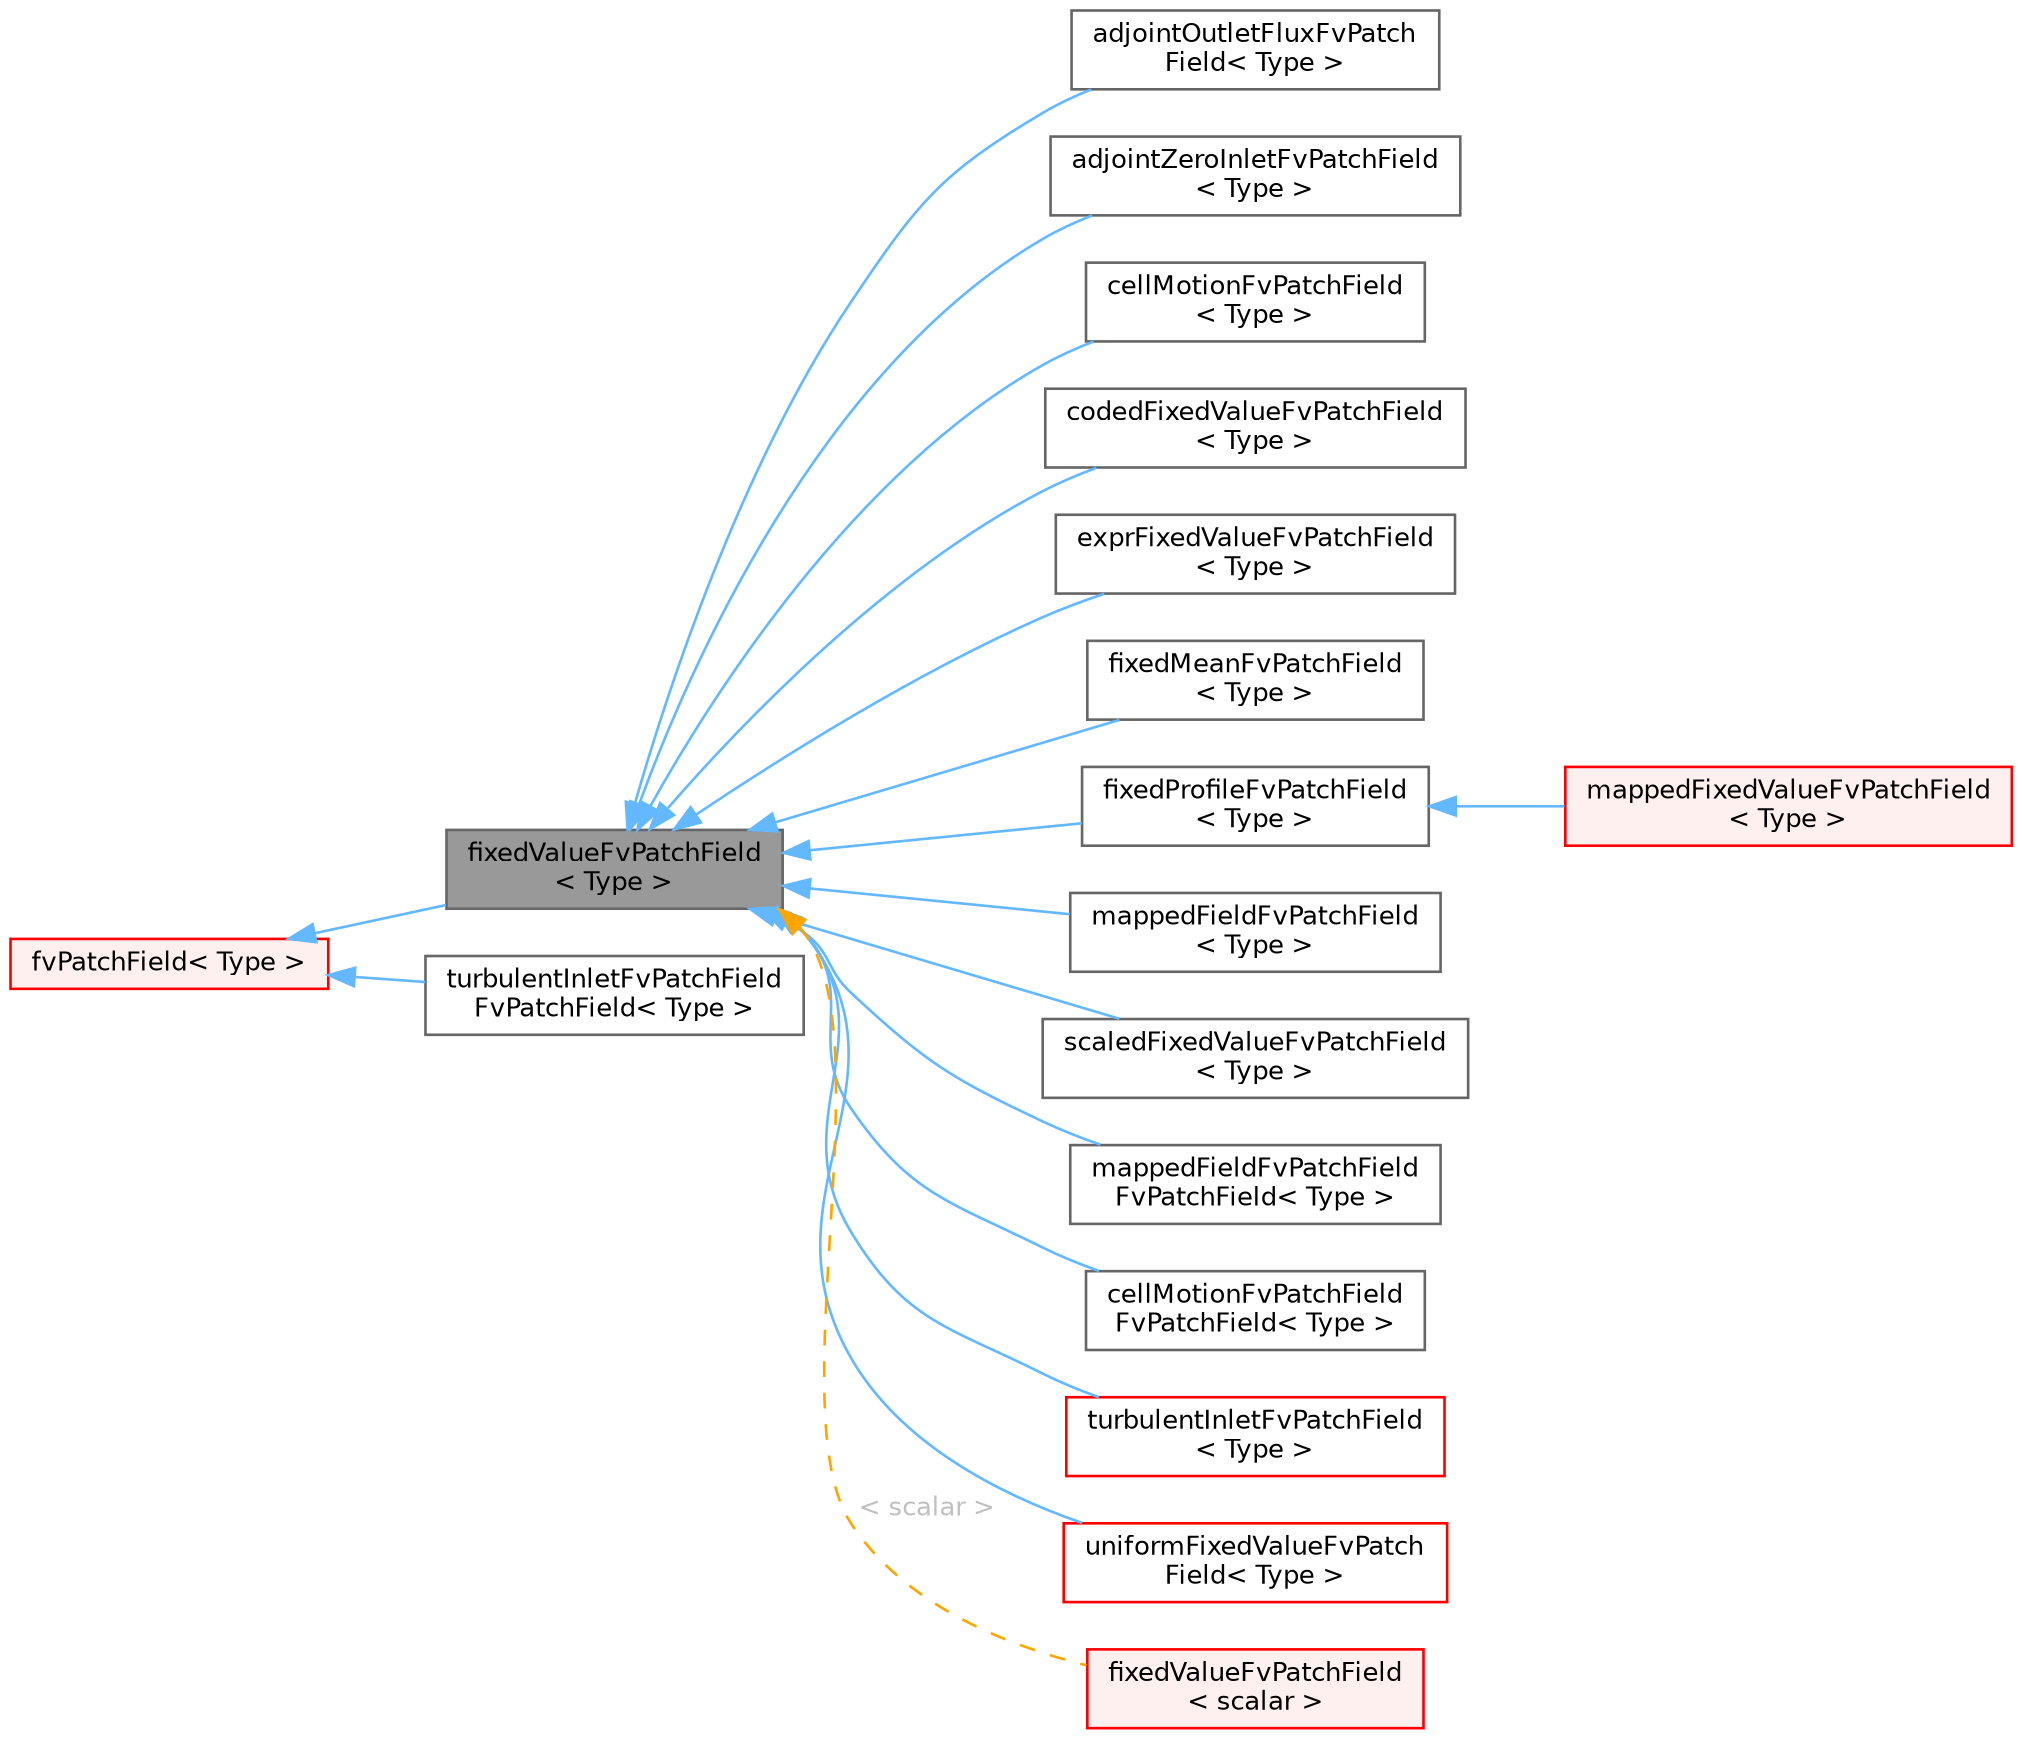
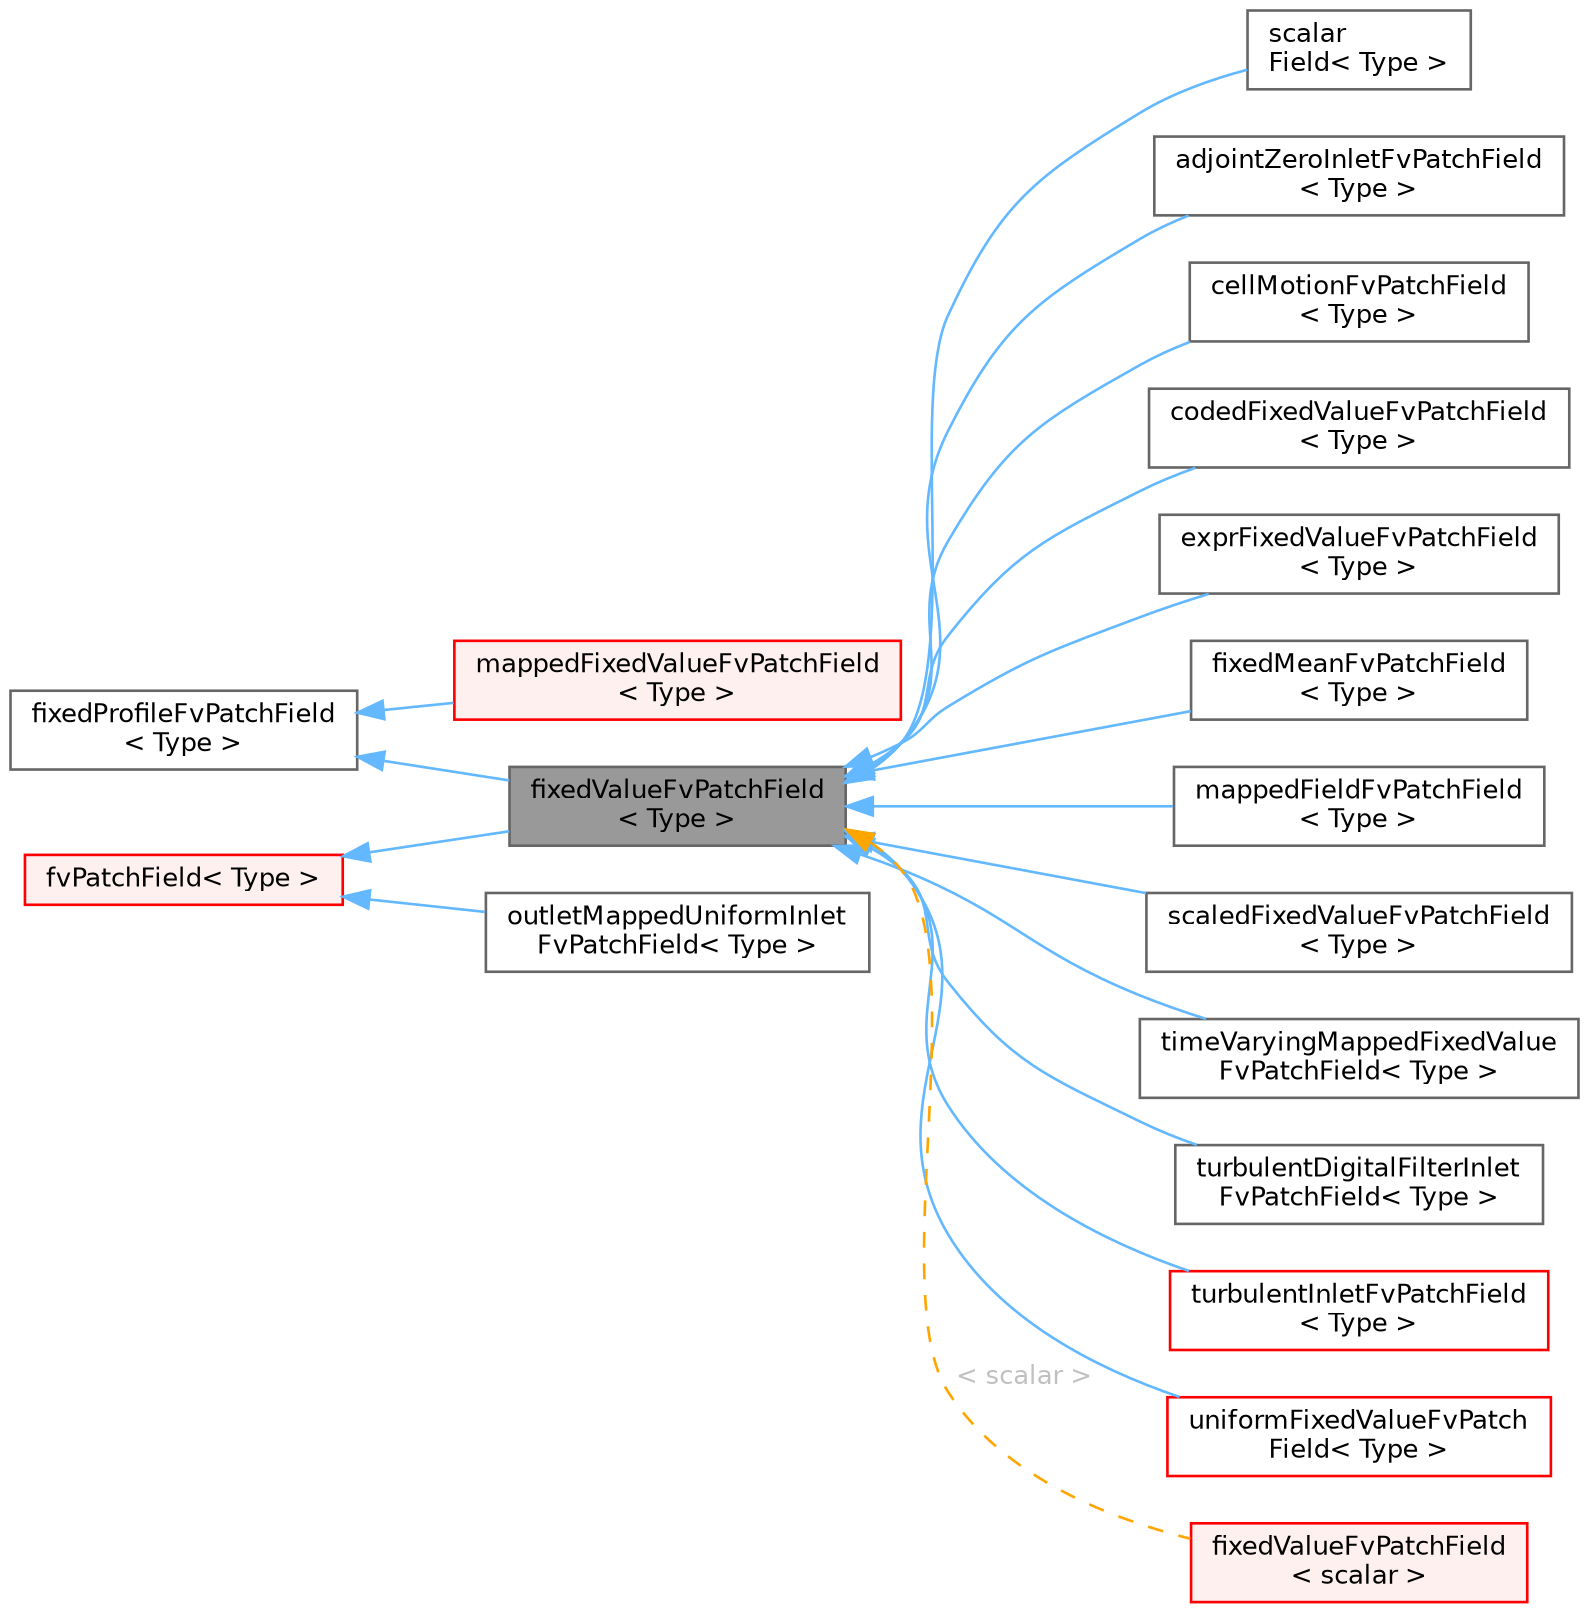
  digraph {
    rankdir=LR
    node [color=gray40 fillcolor=white fontname=Helvetica fontsize=10 shape=box style=filled]
    edge [color=steelblue1 dir=back fontname=Helvetica fontsize=10 labelfontname=Helvetica labelfontsize=10 style=solid]
    n1 [fillcolor=grey60 fontcolor=black height=0.2 label="fixedValueFvPatchField\l\< Type \>" width=0.4]
-   n2 [height=0.2 label="adjointOutletFluxFvPatch\lField\< Type \>" width=0.4]
+   n2 [height=0.2 label="scalar\lField\< Type \>" width=0.4]
    n3 [height=0.2 label="adjointZeroInletFvPatchField\l\< Type \>" width=0.4]
    n4 [height=0.2 label="cellMotionFvPatchField\l\< Type \>" width=0.4]
    n5 [height=0.2 label="codedFixedValueFvPatchField\l\< Type \>" width=0.4]
    n6 [height=0.2 label="exprFixedValueFvPatchField\l\< Type \>" width=0.4]
    n7 [height=0.2 label="fixedMeanFvPatchField\l\< Type \>" width=0.4]
    n8 [height=0.2 label="fixedProfileFvPatchField\l\< Type \>" width=0.4]
    n9 [height=0.2 label="mappedFieldFvPatchField\l\< Type \>" width=0.4]
    n10 [height=0.2 label="scaledFixedValueFvPatchField\l\< Type \>" width=0.4]
-   n11 [height=0.2 label="mappedFieldFvPatchField\lFvPatchField\< Type \>" width=0.4]
-   n12 [height=0.2 label="cellMotionFvPatchField\lFvPatchField\< Type \>" width=0.4]
+   n11 [height=0.2 label="timeVaryingMappedFixedValue\lFvPatchField\< Type \>" width=0.4]
+   n12 [height=0.2 label="turbulentDigitalFilterInlet\lFvPatchField\< Type \>" width=0.4]
    n13 [color=red height=0.2 label="turbulentInletFvPatchField\l\< Type \>" width=0.4]
    n14 [color=red height=0.2 label="uniformFixedValueFvPatch\lField\< Type \>" width=0.4]
    n15 [color=red fillcolor="#FFF0F0" height=0.2 label="fixedValueFvPatchField\l\< scalar \>" width=0.4]
    n16 [color=red fillcolor="#FFF0F0" height=0.2 label="mappedFixedValueFvPatchField\l\< Type \>" width=0.4]
-   n17 [height=0.2 label="turbulentInletFvPatchField\lFvPatchField\< Type \>" width=0.4]
+   n17 [height=0.2 label="outletMappedUniformInlet\lFvPatchField\< Type \>" width=0.4]
    n18 [color=red fillcolor="#FFF0F0" height=0.2 label="fvPatchField\< Type \>" width=0.4]
    n1 -> n2
    n1 -> n3
    n1 -> n4
    n1 -> n5
    n1 -> n6
    n1 -> n7
-   n1 -> n8
+   n8 -> n1
    n1 -> n9
    n1 -> n10
    n1 -> n11
    n1 -> n12
    n1 -> n13
    n1 -> n14
    n1 -> n15 [color=orange fontcolor=grey label=" \< scalar \>" style=dashed]
    n8 -> n16
    n18 -> n1
    n18 -> n17
  }
